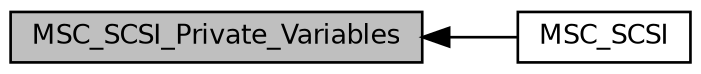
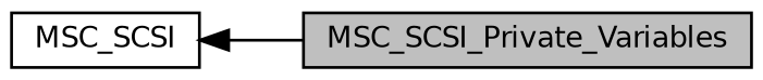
  digraph {
    rankdir=LR
    node [color=black fontname=Helvetica fontsize=10 shape=record style=filled]
    n1 [fillcolor=white height=0.2 label=MSC_SCSI width=0.4]
    n2 [fillcolor=grey75 fontcolor=black height=0.2 label=MSC_SCSI_Private_Variables width=0.4]
-   n2 -> n1 [dir=back fontname=Helvetica fontsize=10 labelfontname=Helvetica labelfontsize=10 shape=plaintext style=solid]
+   n1 -> n2 [dir=back fontname=Helvetica fontsize=10 labelfontname=Helvetica labelfontsize=10 shape=plaintext style=solid]
  }
